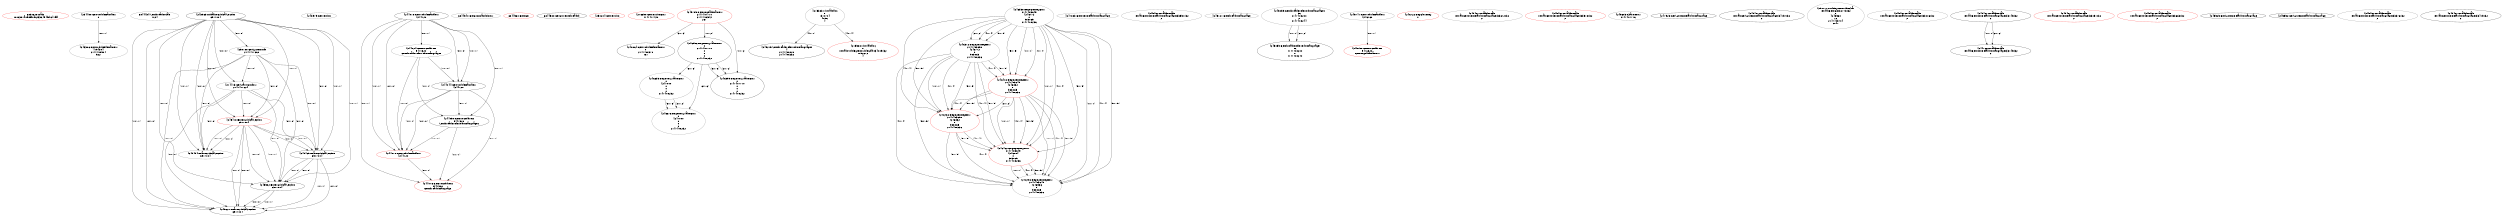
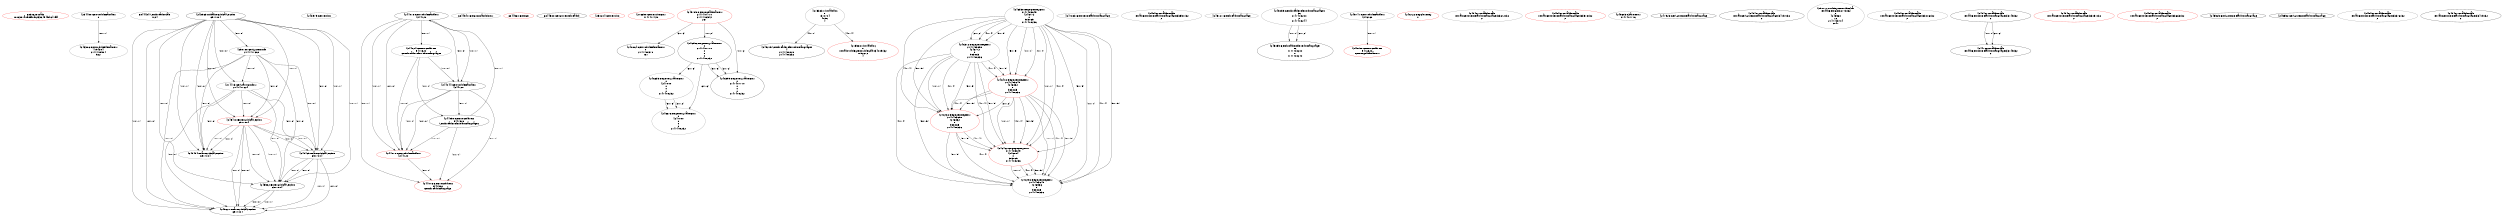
  digraph {
    node [color=gray40]
    n1 [color=red label="6850628.main\n0006381a05e9f0dc2336454f0bc41fff"]
    n2 [label="4254480.GetModuleHandleW\n0"]
    n3 [label="4243306.GetModuleFileNameW\n4194304\n2147408904\n522"]
    n4 [label="6844434.SetThreadLocale\n1024"]
    n5 [color=black label="4243965.InitializeCriticalSection\n6917004"]
    n6 [label="4250188.GetSystemInfo\n2147417660"]
    n7 [label="4214413.GetStartupInfoW\n2147417624"]
    n8 [color=red label="4245418.EnterCriticalSection\n6917004"]
    n9 [color=black label="4245469.LeaveCriticalSection\n6917004"]
    n10 [color=black label="4245582.EnterCriticalSection\n6917004"]
    n11 [color=black label="4245621.LeaveCriticalSection\n6917004"]
    n12 [label="4245454.LeaveCriticalSection\n6917004"]
    n13 [label="4243979.GetVersion\n"]
    n14 [color=black label="4244018.GetModuleHandleW\n4244120"]
    n15 [label="4244024.GetProcAddress\n9441320\nGetThreadPreferredUILanguages"]
    n16 [color=black label="4244044.GetModuleHandleW\n4244120"]
    n17 [color=black label="4244050.GetProcAddress\n9441320\nSetThreadPreferredUILanguages"]
    n18 [color=red label="4244070.GetModuleHandleW\n4244120"]
    n19 [color=red label="4244076.GetProcAddress\n9441320\nGetThreadUILanguage"]
    n20 [label="6844540.GetCommandLineW\n"]
    n21 [color=red label="6844560.GetACP\n"]
    n22 [color=black label="6844580.GetCurrentThreadId\n"]
    n23 [color=red label="4250204.GetVersion\n"]
    n24 [color=red label="4276690.GetVersionExW\n2147417420"]
    n25 [color=black label="4248064.GetModuleFileNameW\n0\n2147408370\n261"]
    n26 [color=red label="4245785.GetLongPathNameW\n2147407710\n2147406542\n261"]
    n27 [color=black label="4246556.RegQueryValueExW\n0\n2147407710\n0\n0\n0\n2147408232"]
    n28 [color=black label="4246599.RegQueryValueExW\n0\n2147407710\n0\n0\n0\n2147408232"]
    n29 [label="4215383.VirtualAlloc\n0\n1310704\n4096\n4"]
    n30 [color=black label="4245215.SetThreadPreferredUILanguages\n4\n2147408220\n2147408232"]
    n31 [color=red label="4215588.VirtualAlloc\n0\nretval_MultiByteToWideChar_34009_32\n1052672\n4"]
    n32 [label="4246338.RegOpenKeyExW\n2147483649\n4246772\n0\n983065\n2147408236"]
    n33 [label="4246372.RegOpenKeyExW\n2147483650\n4246772\n0\n983065\n2147408236"]
    n34 [color=red label="4246402.RegOpenKeyExW\n2147483649\n4246832\n0\n983065\n2147408236"]
    n35 [color=red label="4246432.RegOpenKeyExW\n2147483650\n4246832\n0\n983065\n2147408236"]
    n36 [color=red label="4246462.RegOpenKeyExW\n2147483649\n4246884\n0\n983065\n2147408236"]
    n37 [label="4246492.RegOpenKeyExW\n2147483649\n4246936\n0\n983065\n2147408236"]
    n38 [label="4247883.GetUserDefaultUILanguage\n"]
    n39 [label="4245487.IsValidLocale\nretval_GetUserDefaultUILanguage_33551_32\n2"]
    n40 [label="4245121.GetThreadUILanguage\n"]
    n41 [label="4245059.GetThreadPreferredUILanguages\n56\n2147408200\n0\n2147408244"]
    n42 [color=black label="4245059.GetThreadPreferredUILanguages\n56\n2147408200\n0\n2147408240"]
    n43 [label="4245741.GetModuleHandleW\n4246160"]
    n44 [color=red label="4245758.GetProcAddress\n9441320\nGetLongPathNameW"]
    n45 [label="4246635.RegQueryValueExW\n0\n4247000\n0\n0\n0\n2147408232"]
    n46 [label="4246676.RegQueryValueExW\n0\n4247000\n0\n0\n0\n2147408232"]
    n47 [color=red label="4246722.RegCloseKey\n0"]
    n48 [label="4245487.IsValidLocale\nretval_GetUserDefaultUILanguage_33672_32\n2"]
    n49 [color=red label="4245487.IsValidLocale\nretval_GetUserDefaultUILanguage_33518_32\n2"]
    n50 [label="4245683.CharNextW\n2147407716"]
    n51 [color=black label="4247923.GetSystemDefaultUILanguage\n"]
    n52 [color=black label="4245487.IsValidLocale\nretval_GetSystemDefaultUILanguage_34157_32\n2"]
    n53 [label="4250171.MultiByteToWideChar\nretval_GetACP_32773_32\n0\n4243560\n16\n2147403704\n2047"]
    n54 [label="4245487.IsValidLocale\nretval_GetUserDefaultUILanguage_33006_32\n2"]
    n55 [color=black label="4245487.IsValidLocale\nretval_GetUserDefaultUILanguage_33145_32\n2"]
    n56 [color=black label="4244766.IsValidLocale\nretval_GetUserDefaultUILanguage_33145_32\n2"]
    n57 [color=red label="4245487.IsValidLocale\nretval_GetUserDefaultUILanguage_33051_32\n2"]
    n58 [color=red label="4245487.IsValidLocale\nretval_GetUserDefaultUILanguage_33663_32\n2"]
    n59 [color=black label="4245525.GetSystemDefaultUILanguage\n"]
    n60 [color=black label="4245552.GetSystemDefaultUILanguage\n"]
    n61 [label="4245487.IsValidLocale\nretval_GetUserDefaultUILanguage_33376_32\n2"]
    n62 [color=black label="4245487.IsValidLocale\nretval_GetUserDefaultUILanguage_33419_32\n2"]
    n2 -> n3 [label="(0-->1)"]
    n5 -> n6 [label="(0-->0)"]
    n5 -> n7 [label="(0-->0)"]
    n5 -> n8 [label="(1-->1)"]
    n5 -> n8 [label="(0-->0)"]
    n5 -> n9 [label="(1-->1)"]
    n5 -> n9 [label="(0-->0)"]
    n5 -> n10 [label="(1-->1)"]
    n5 -> n10 [label="(0-->0)"]
    n5 -> n11 [label="(1-->1)"]
    n5 -> n11 [label="(0-->0)"]
    n5 -> n12 [label="(1-->1)"]
    n5 -> n12 [label="(0-->0)"]
    n6 -> n7 [label="(0-->0)"]
    n6 -> n8 [label="(0-->0)"]
    n6 -> n9 [label="(0-->0)"]
    n6 -> n10 [label="(0-->0)"]
    n6 -> n11 [label="(0-->0)"]
    n6 -> n12 [label="(0-->0)"]
    n7 -> n8 [label="(0-->0)"]
    n7 -> n9 [label="(0-->0)"]
    n7 -> n10 [label="(0-->0)"]
    n7 -> n11 [label="(0-->0)"]
    n7 -> n12 [label="(0-->0)"]
    n8 -> n9 [label="(1-->1)"]
    n8 -> n9 [label="(0-->0)"]
    n8 -> n10 [label="(1-->1)"]
    n8 -> n10 [label="(0-->0)"]
    n8 -> n11 [label="(1-->1)"]
    n8 -> n11 [label="(0-->0)"]
    n8 -> n12 [label="(1-->1)"]
    n8 -> n12 [label="(0-->0)"]
    n9 -> n10 [label="(1-->1)"]
    n9 -> n10 [label="(0-->0)"]
    n9 -> n11 [label="(1-->1)"]
    n9 -> n11 [label="(0-->0)"]
    n10 -> n11 [label="(1-->1)"]
    n10 -> n11 [label="(0-->0)"]
    n14 -> n15 [label="(0-->1)"]
    n14 -> n16 [label="(1-->1)"]
    n14 -> n16 [label="(0-->0)"]
-   n14 -> n17 [label="(0-->1)"]
+   n17 -> n14 [label="(0-->1)"]
    n14 -> n18 [label="(1-->1)"]
    n14 -> n18 [label="(0-->0)"]
    n14 -> n19 [label="(0-->1)"]
    n15 -> n16 [label="(1-->0)"]
    n15 -> n17 [label="(1-->1)"]
    n15 -> n18 [label="(1-->0)"]
    n16 -> n17 [label="(0-->1)"]
    n16 -> n18 [label="(1-->1)"]
    n16 -> n18 [label="(0-->0)"]
    n16 -> n19 [label="(0-->1)"]
    n17 -> n18 [label="(1-->0)"]
    n17 -> n19 [label="(1-->1)"]
    n18 -> n19 [label="(0-->1)"]
    n26 -> n25 [label="(3-->3)"]
    n26 -> n27 [label="(1-->2)"]
    n26 -> n28 [label="(1-->2)"]
    n27 -> n28 [label="(2-->2)"]
    n27 -> n28 [label="(6-->6)"]
    n27 -> n45 [label="(6-->6)"]
    n27 -> n46 [label="(6-->6)"]
    n29 -> n30 [label="(4-->1)"]
    n29 -> n31 [label="(4-->4)"]
    n32 -> n33 [label="(2-->2)"]
    n32 -> n33 [label="(4-->4)"]
    n32 -> n33 [label="(5-->5)"]
    n32 -> n34 [label="(1-->1)"]
    n32 -> n34 [label="(4-->4)"]
    n32 -> n34 [label="(5-->5)"]
    n32 -> n35 [label="(4-->4)"]
    n32 -> n35 [label="(5-->5)"]
    n32 -> n36 [label="(1-->1)"]
    n32 -> n36 [label="(4-->4)"]
    n32 -> n36 [label="(5-->5)"]
    n32 -> n37 [label="(1-->1)"]
    n32 -> n37 [label="(4-->4)"]
    n32 -> n37 [label="(5-->5)"]
    n33 -> n34 [label="(4-->4)"]
    n33 -> n34 [label="(5-->5)"]
    n33 -> n35 [label="(1-->1)"]
    n33 -> n35 [label="(4-->4)"]
    n33 -> n35 [label="(5-->5)"]
    n33 -> n36 [label="(4-->4)"]
    n33 -> n36 [label="(5-->5)"]
    n33 -> n37 [label="(4-->4)"]
    n33 -> n37 [label="(5-->5)"]
    n34 -> n35 [label="(2-->2)"]
    n34 -> n35 [label="(4-->4)"]
    n34 -> n35 [label="(5-->5)"]
    n34 -> n36 [label="(1-->1)"]
    n34 -> n36 [label="(4-->4)"]
    n34 -> n36 [label="(5-->5)"]
    n34 -> n37 [label="(1-->1)"]
    n34 -> n37 [label="(4-->4)"]
    n34 -> n37 [label="(5-->5)"]
    n35 -> n36 [label="(4-->4)"]
    n35 -> n36 [label="(5-->5)"]
    n35 -> n37 [label="(4-->4)"]
    n35 -> n37 [label="(5-->5)"]
    n36 -> n37 [label="(1-->1)"]
    n36 -> n37 [label="(4-->4)"]
    n36 -> n37 [label="(5-->5)"]
    n41 -> n42 [label="(1-->1)"]
    n41 -> n42 [label="(2-->2)"]
    n43 -> n44 [label="(0-->1)"]
    n45 -> n46 [label="(2-->2)"]
    n45 -> n46 [label="(6-->6)"]
    n55 -> n56 [label="(1-->1)"]
    n55 -> n56 [label="(2-->2)"]
  }
